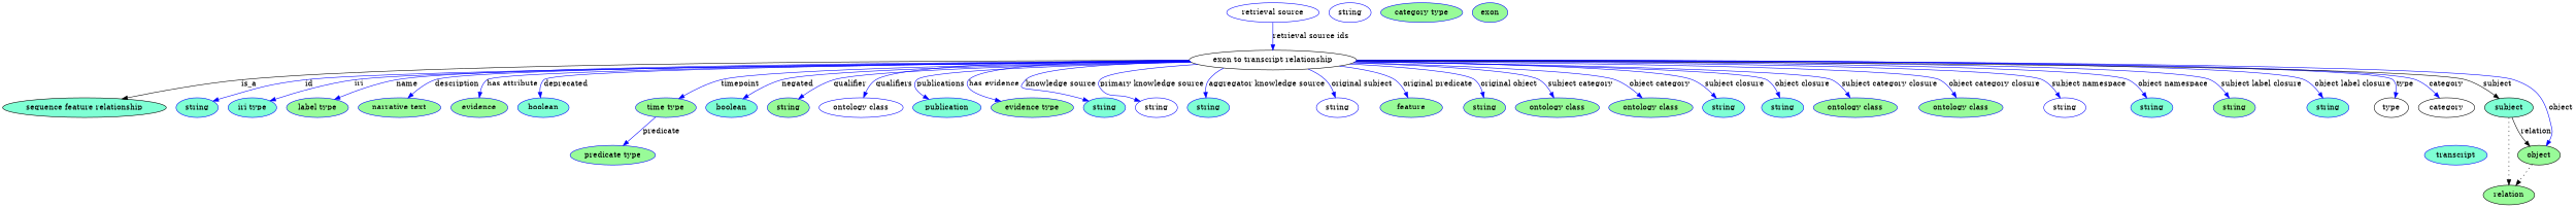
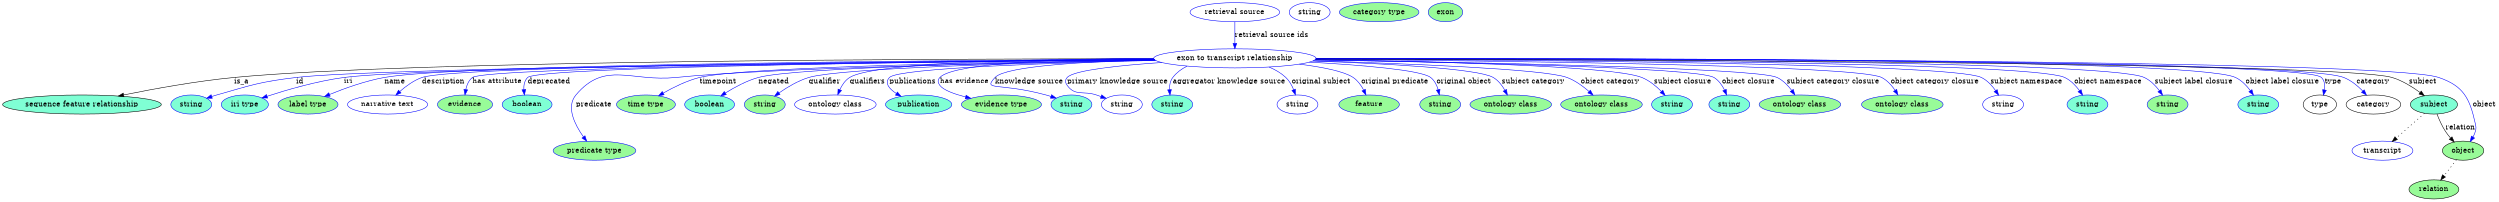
  digraph {
    node [fillcolor=palegreen style=filled color=blue]
    edge [color=blue style=solid]
-   n1 [fillcolor=white height=0.5 label="exon to transcript relationship" width=4.2427 color=""]
+   n1 [fillcolor=white height=0.5 label="exon to transcript relationship" width=4.2427]
    "sequence feature relationship" [fillcolor=aquamarine height=0.5 width=4.1524 color=""]
    n3 [fillcolor=aquamarine height=0.5 label=string width=1.0652]
    n4 [fillcolor=aquamarine height=0.5 label="iri type" width=1.2277]
    n5 [height=0.5 label="label type" width=1.5707]
-   n6 [height=0.5 label="narrative text" width=2.0943]
+   n6 [fillcolor=white height=0.5 label="narrative text" width=2.0943]
    n7 [height=0.5 label=evidence width=1.4443]
    n8 [fillcolor=aquamarine height=0.5 label=boolean width=1.2999]
    n9 [height=0.5 label="predicate type" width=2.1665]
    n10 [fillcolor=aquamarine height=0.5 label=boolean width=1.2999]
    n11 [height=0.5 label=string width=1.0652]
    n12 [fillcolor=white height=0.5 label="ontology class" width=2.1304]
    n13 [fillcolor=aquamarine height=0.5 label=publication width=1.7332]
    n14 [height=0.5 label="evidence type" width=2.0943]
    n15 [fillcolor=aquamarine height=0.5 label=string width=1.0652]
    n16 [fillcolor=white height=0.5 label=string width=1.0652]
    n17 [fillcolor=aquamarine height=0.5 label=string width=1.0652]
    n18 [height=0.5 label="time type" width=1.5346]
    n19 [fillcolor=white height=0.5 label=string width=1.0652]
    n20 [height=0.5 label=feature width=1.5887]
    n21 [height=0.5 label=string width=1.0652]
    n22 [height=0.5 label="ontology class" width=2.1304]
    n23 [height=0.5 label="ontology class" width=2.1304]
    n24 [fillcolor=aquamarine height=0.5 label=string width=1.0652]
    n25 [fillcolor=aquamarine height=0.5 label=string width=1.0652]
    n26 [height=0.5 label="ontology class" width=2.1304]
    n27 [height=0.5 label="ontology class" width=2.1304]
    n28 [fillcolor=white height=0.5 label=string width=1.0652]
    n29 [fillcolor=aquamarine height=0.5 label=string width=1.0652]
    n30 [height=0.5 label=string width=1.0652]
    n31 [fillcolor=aquamarine height=0.5 label=string width=1.0652]
    type [fillcolor=white height=0.5 width=0.86659 color=""]
    category [fillcolor=white height=0.5 width=1.4263 color=""]
    subject [fillcolor=aquamarine height=0.5 width=1.2277 color=""]
    object [height=0.5 width=1.0832 color=""]
    n36 [fillcolor=white height=0.5 label="retrieval source" width=2.347]
    relation [height=0.5 width=1.2999 color=""]
    n38 [fillcolor=white height=0.5 label=string width=1.0652]
    n39 [height=0.5 label="category type" width=2.0762]
    n40 [height=0.5 label=exon width=0.9027]
-   n41 [fillcolor=aquamarine height=0.5 label=transcript width=1.5887]
+   n41 [fillcolor=white height=0.5 label=transcript width=1.5887]
    n1 -> "sequence feature relationship" [label=is_a color="" style=""]
    n1 -> n3 [label=id]
    n1 -> n4 [label=iri]
    n1 -> n5 [label=name]
    n1 -> n6 [label=description]
    n1 -> n7 [label="has attribute"]
    n1 -> n8 [label=deprecated]
-   n18 -> n9 [label=predicate]
+   n1 -> n9 [label=predicate]
    n1 -> n10 [label=negated]
    n1 -> n11 [label=qualifier]
    n1 -> n12 [label=qualifiers]
    n1 -> n13 [label=publications]
    n1 -> n14 [label="has evidence"]
    n1 -> n15 [label="knowledge source"]
    n1 -> n16 [label="primary knowledge source"]
    n1 -> n17 [label="aggregator knowledge source"]
    n1 -> n18 [label=timepoint]
    n1 -> n19 [label="original subject"]
    n1 -> n20 [label="original predicate"]
    n1 -> n21 [label="original object"]
    n1 -> n22 [label="subject category"]
    n1 -> n23 [label="object category"]
    n1 -> n24 [label="subject closure"]
    n1 -> n25 [label="object closure"]
    n1 -> n26 [label="subject category closure"]
    n1 -> n27 [label="object category closure"]
    n1 -> n28 [label="subject namespace"]
    n1 -> n29 [label="object namespace"]
    n1 -> n30 [label="subject label closure"]
    n1 -> n31 [label="object label closure"]
    n1 -> type [label=type]
    n1 -> category [label=category]
    n1 -> subject [color=black label=subject]
    n1 -> object [label=object]
    subject -> object [label=relation color="" style=""]
-   subject -> relation [style=dotted color=""]
+   subject -> n41 [style=dotted color=""]
    object -> relation [style=dotted color=""]
    n36 -> n1 [label="retrieval source ids"]
  }
